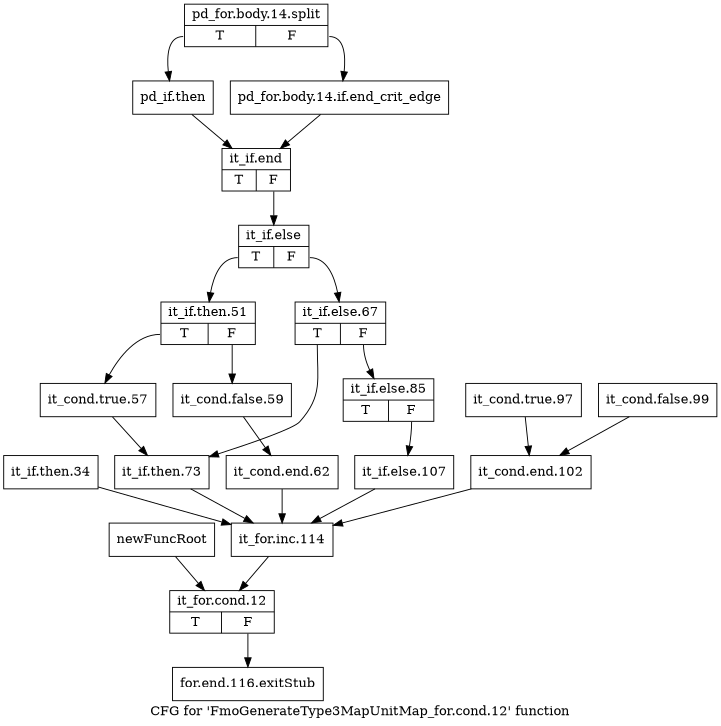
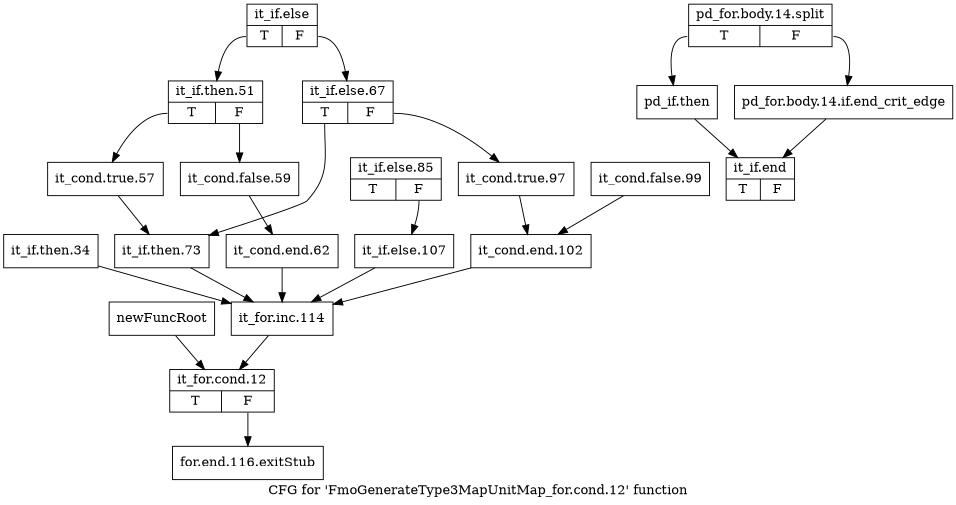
  digraph {
    label="CFG for 'FmoGenerateType3MapUnitMap_for.cond.12' function"
    node [shape=record]
    n1 [label="{newFuncRoot}"]
    n2 [label="{it_for.cond.12|{<s0>T|<s1>F}}"]
    n3 [label="{for.end.116.exitStub}"]
    n4 [label="{pd_for.body.14.split|{<s0>T|<s1>F}}"]
    n5 [label="{pd_if.then}"]
    n6 [label="{pd_for.body.14.if.end_crit_edge}"]
    n7 [label="{it_if.end|{<s0>T|<s1>F}}"]
    n8 [label="{it_if.else|{<s0>T|<s1>F}}"]
    n9 [label="{it_if.then.34}"]
    n10 [label="{it_for.inc.114}"]
    n11 [label="{it_if.then.51|{<s0>T|<s1>F}}"]
    n12 [label="{it_if.else.67|{<s0>T|<s1>F}}"]
    n13 [label="{it_cond.true.57}"]
    n14 [label="{it_cond.false.59}"]
    n15 [label="{it_if.then.73}"]
    n16 [label="{it_if.else.85|{<s0>T|<s1>F}}"]
    n17 [label="{it_cond.end.62}"]
    n18 [label="{it_if.else.107}"]
    n19 [label="{it_cond.true.97}"]
    n20 [label="{it_cond.end.102}"]
    n21 [label="{it_cond.false.99}"]
    n1 -> n2
    n2 -> n3 [tailport=s1]
    n4 -> n5 [tailport=s0]
    n4 -> n6 [tailport=s1]
    n5 -> n7
    n6 -> n7
-   n7 -> n8 [tailport=s1]
    n8 -> n11 [tailport=s0]
    n8 -> n12 [tailport=s1]
    n9 -> n10
    n10 -> n2
    n11 -> n13 [tailport=s0]
    n11 -> n14 [tailport=s1]
    n12 -> n15 [tailport=s0]
-   n12 -> n16 [tailport=s1]
+   n12 -> n19 [tailport=s1]
    n13 -> n15
    n14 -> n17
    n15 -> n10
    n16 -> n18 [tailport=s1]
    n17 -> n10
    n18 -> n10
    n19 -> n20
    n20 -> n10
    n21 -> n20
  }
